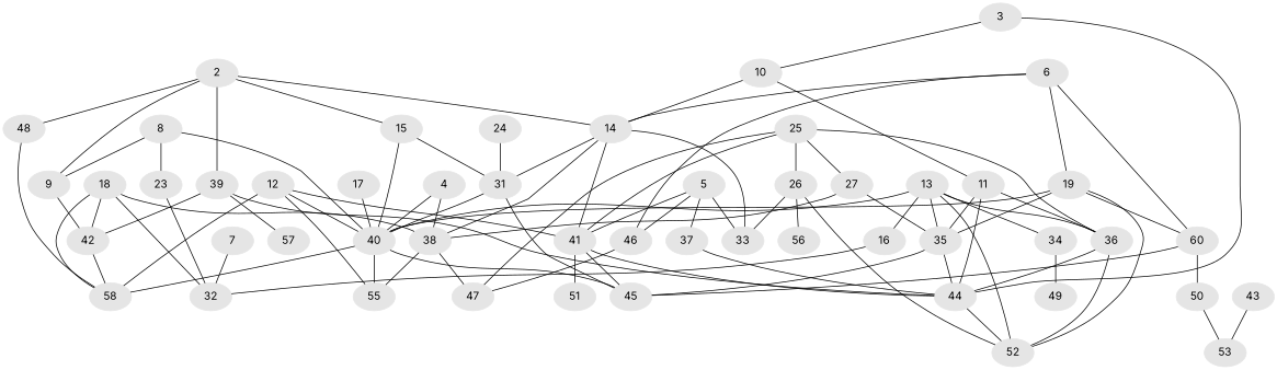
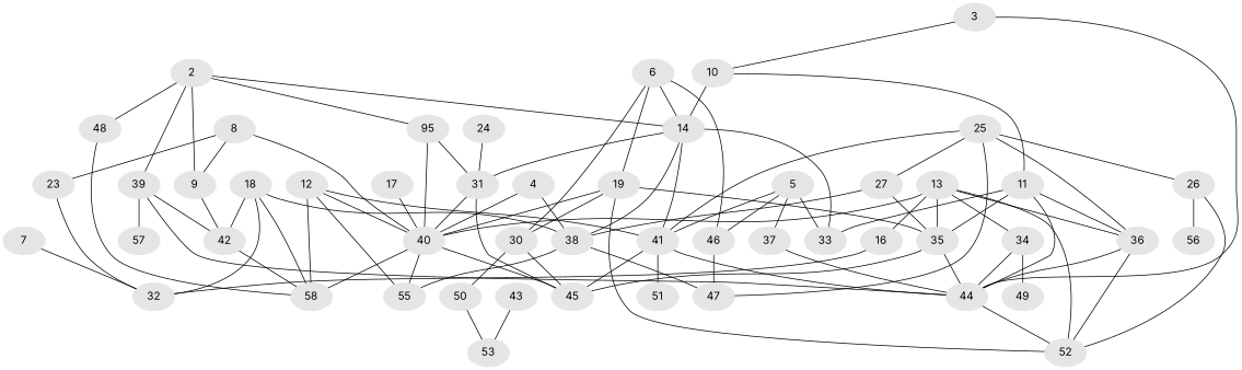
  graph {
    fontname=Inter
    node [color=gray90 fontname=Inter style=filled]
    edge [fontname=Inter weight=1.0]
    48
    58
    2
    9
    14
-   15
+   15 [label=95]
    39
    42
    38
    33
    41
    31
    40
    44
    57
    3
    10
    11
    52
    4
    47
    55
    45
    5
    37
    46
    51
    6
    19
-   30 [label=60]
+   30
    35
    50
    7
    32
    8
    23
    36
    12
    13
    16
    34
    49
    17
    18
    24
    25
    26
    27
    56
    53
    43
    48 -- 58
    2 -- 48
    2 -- 9
    2 -- 14
    2 -- 15
    2 -- 39
    9 -- 42
    14 -- 38
    14 -- 33
    14 -- 41
    14 -- 31
    15 -- 31
    15 -- 40
    39 -- 42
    39 -- 44
    39 -- 57
    42 -- 58
    38 -- 47
    38 -- 55
    41 -- 44
    41 -- 45
    41 -- 51 [weight=2.0]
    31 -- 40
    31 -- 45
    40 -- 58 [weight=2.0]
    40 -- 55
    40 -- 45
    44 -- 52
    3 -- 44
    3 -- 10
    10 -- 14 [weight=2.0]
    10 -- 11
    11 -- 44
    11 -- 35
    11 -- 36
    4 -- 38
    4 -- 40
    5 -- 33
    5 -- 41
    5 -- 37
    5 -- 46
    37 -- 44
    46 -- 47
    6 -- 14
    6 -- 46
    6 -- 19
    6 -- 30
    19 -- 40
    19 -- 52
    19 -- 30
    19 -- 35
    30 -- 45
    30 -- 50
    35 -- 44
    35 -- 45
    50 -- 53
    7 -- 32
    8 -- 9
    8 -- 40
    8 -- 23
    23 -- 32
    36 -- 44
    36 -- 52
    12 -- 58
    12 -- 41
    12 -- 40
    12 -- 55
    13 -- 40
    13 -- 52
    13 -- 35
    13 -- 36
    13 -- 16
    13 -- 34
    16 -- 32
+   34 -- 44
    34 -- 49
    17 -- 40
    18 -- 58
    18 -- 42
    18 -- 38
    18 -- 32
    24 -- 31
    25 -- 41
    25 -- 47
    25 -- 36
    25 -- 26
    25 -- 27
-   26 -- 33
+   11 -- 33
    26 -- 52
    26 -- 56
    27 -- 38
    27 -- 35
    43 -- 53
  }
